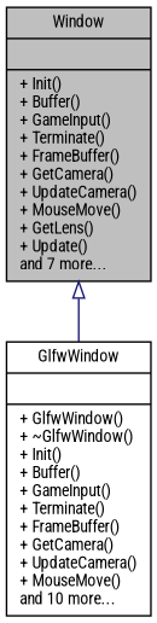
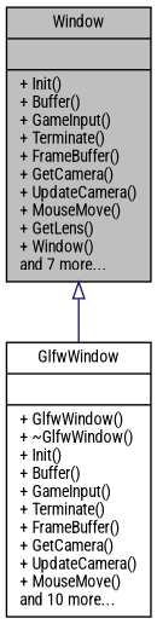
  digraph {
    fontname="Roboto Condensed"
    node [color=black fontname="Roboto Condensed" fontsize=10 shape=record style=filled]
-   n1 [fillcolor=grey75 fontcolor=black height=0.2 label="{Window\n||+ Init()\l+ Buffer()\l+ GameInput()\l+ Terminate()\l+ FrameBuffer()\l+ GetCamera()\l+ UpdateCamera()\l+ MouseMove()\l+ GetLens()\l+ Update()\land 7 more...\l}" width=0.4]
+   n1 [fillcolor=grey75 fontcolor=black height=0.2 label="{Window\n||+ Init()\l+ Buffer()\l+ GameInput()\l+ Terminate()\l+ FrameBuffer()\l+ GetCamera()\l+ UpdateCamera()\l+ MouseMove()\l+ GetLens()\l+ Window()\land 7 more...\l}" width=0.4]
    n2 [fillcolor=white height=0.2 label="{GlfwWindow\n||+ GlfwWindow()\l+ ~GlfwWindow()\l+ Init()\l+ Buffer()\l+ GameInput()\l+ Terminate()\l+ FrameBuffer()\l+ GetCamera()\l+ UpdateCamera()\l+ MouseMove()\land 10 more...\l}" width=0.4]
    n1 -> n2 [arrowtail=onormal color=midnightblue dir=back fontname="Roboto Condensed" fontsize=10 labelfontname=Helvetica labelfontsize=10 style=solid]
  }
